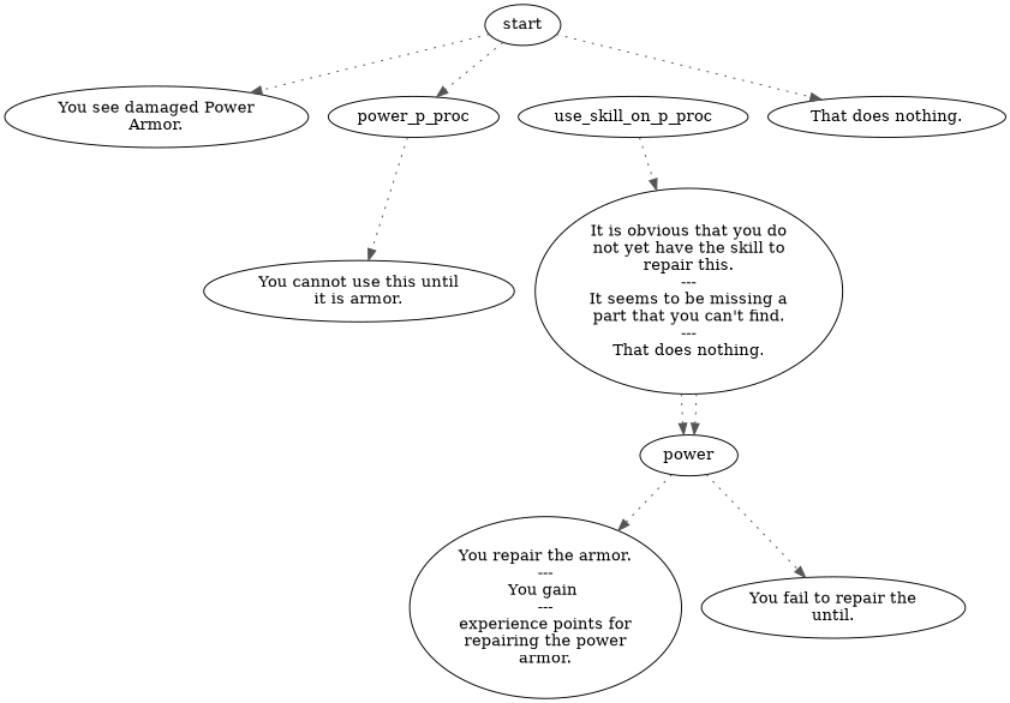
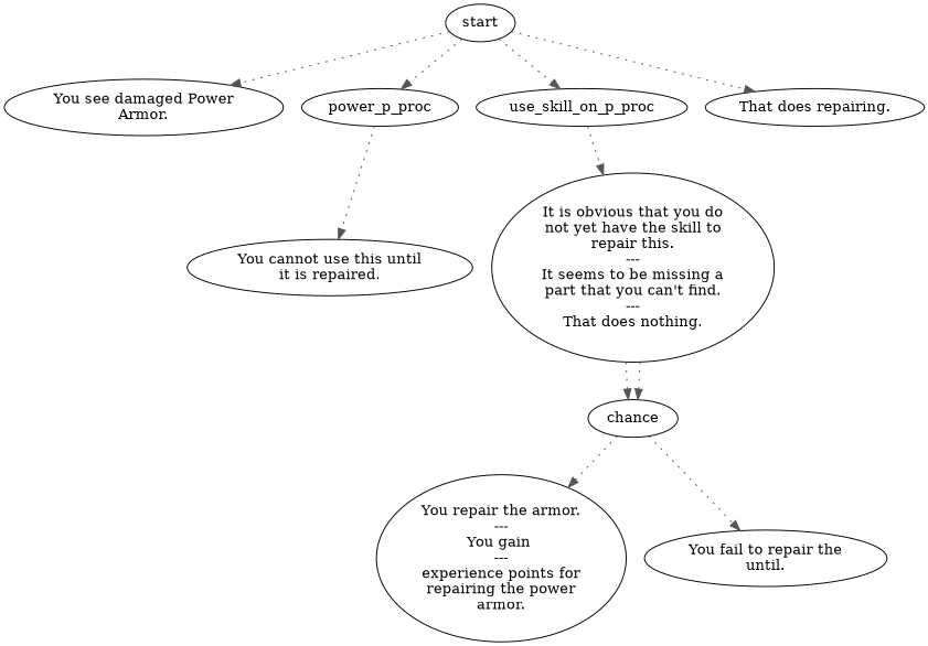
  digraph {
    node [color="#000000" fillcolor="#FFFFFF" style=filled]
    edge [color="#555555" style=dotted]
    n1 [label="You see damaged Power\nArmor."]
    start
    n3 [label=power_p_proc]
    use_skill_on_p_proc
-   n5 [label="That does nothing."]
-   n6 [label="You cannot use this until\nit is armor."]
+   n5 [label="That does repairing."]
+   n6 [label="You cannot use this until\nit is repaired."]
    n7 [label="It is obvious that you do\nnot yet have the skill to\nrepair this.\n---\nIt seems to be missing a\npart that you can't find.\n---\nThat does nothing."]
-   chance [label=power]
+   chance
    n9 [label="You repair the armor.\n---\nYou gain \n---\nexperience points for\nrepairing the power\narmor."]
    n10 [label="You fail to repair the\nuntil."]
    start -> n1
    start -> n3
+   start -> use_skill_on_p_proc
    start -> n5
    n3 -> n6
    use_skill_on_p_proc -> n7
    n7 -> chance
    n7 -> chance
    chance -> n9
    chance -> n10
  }
